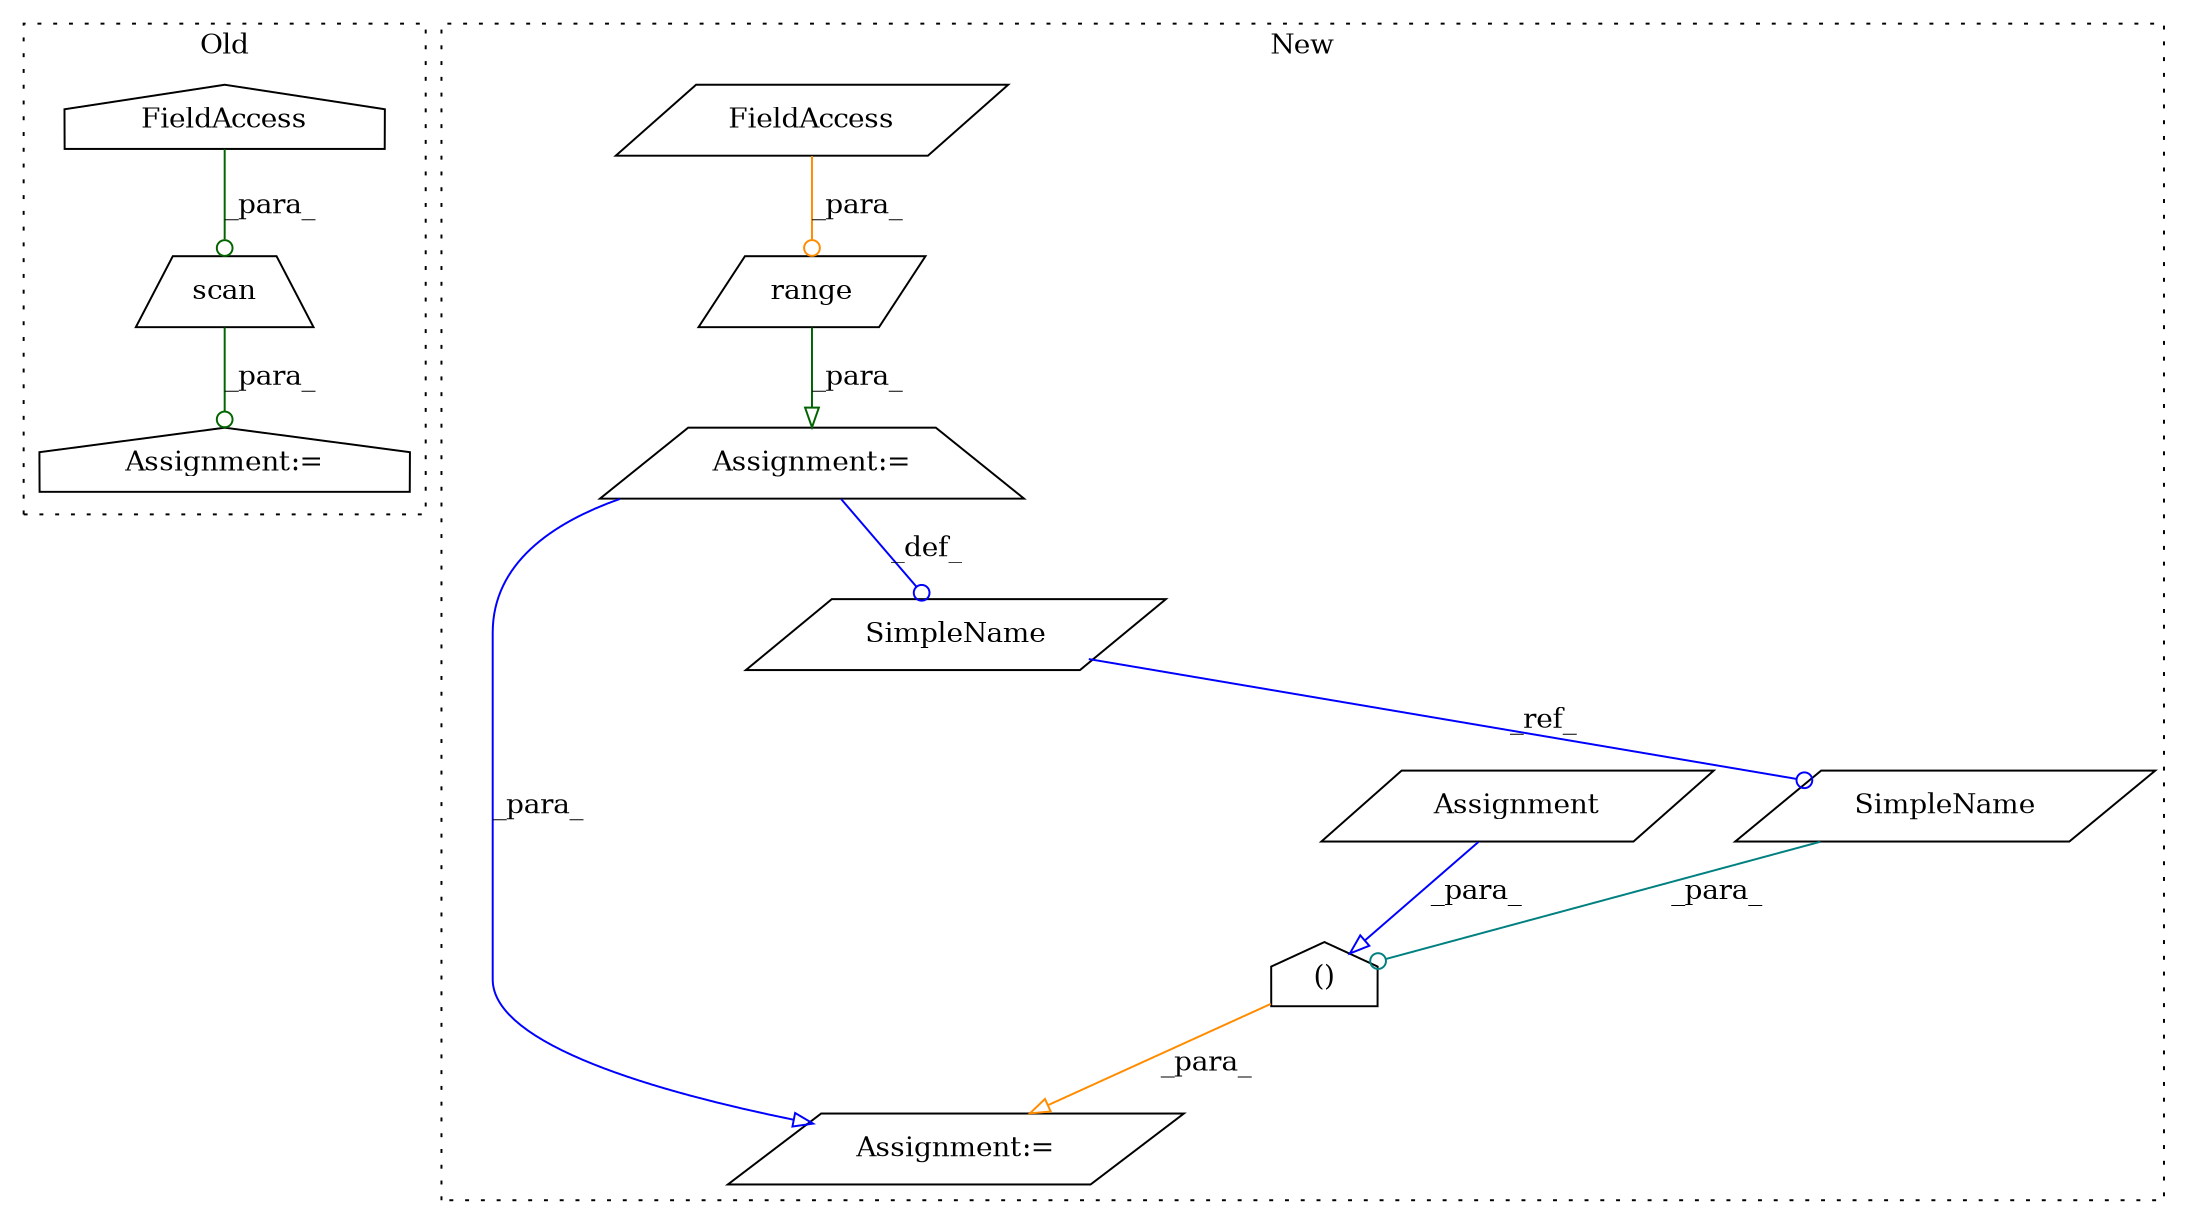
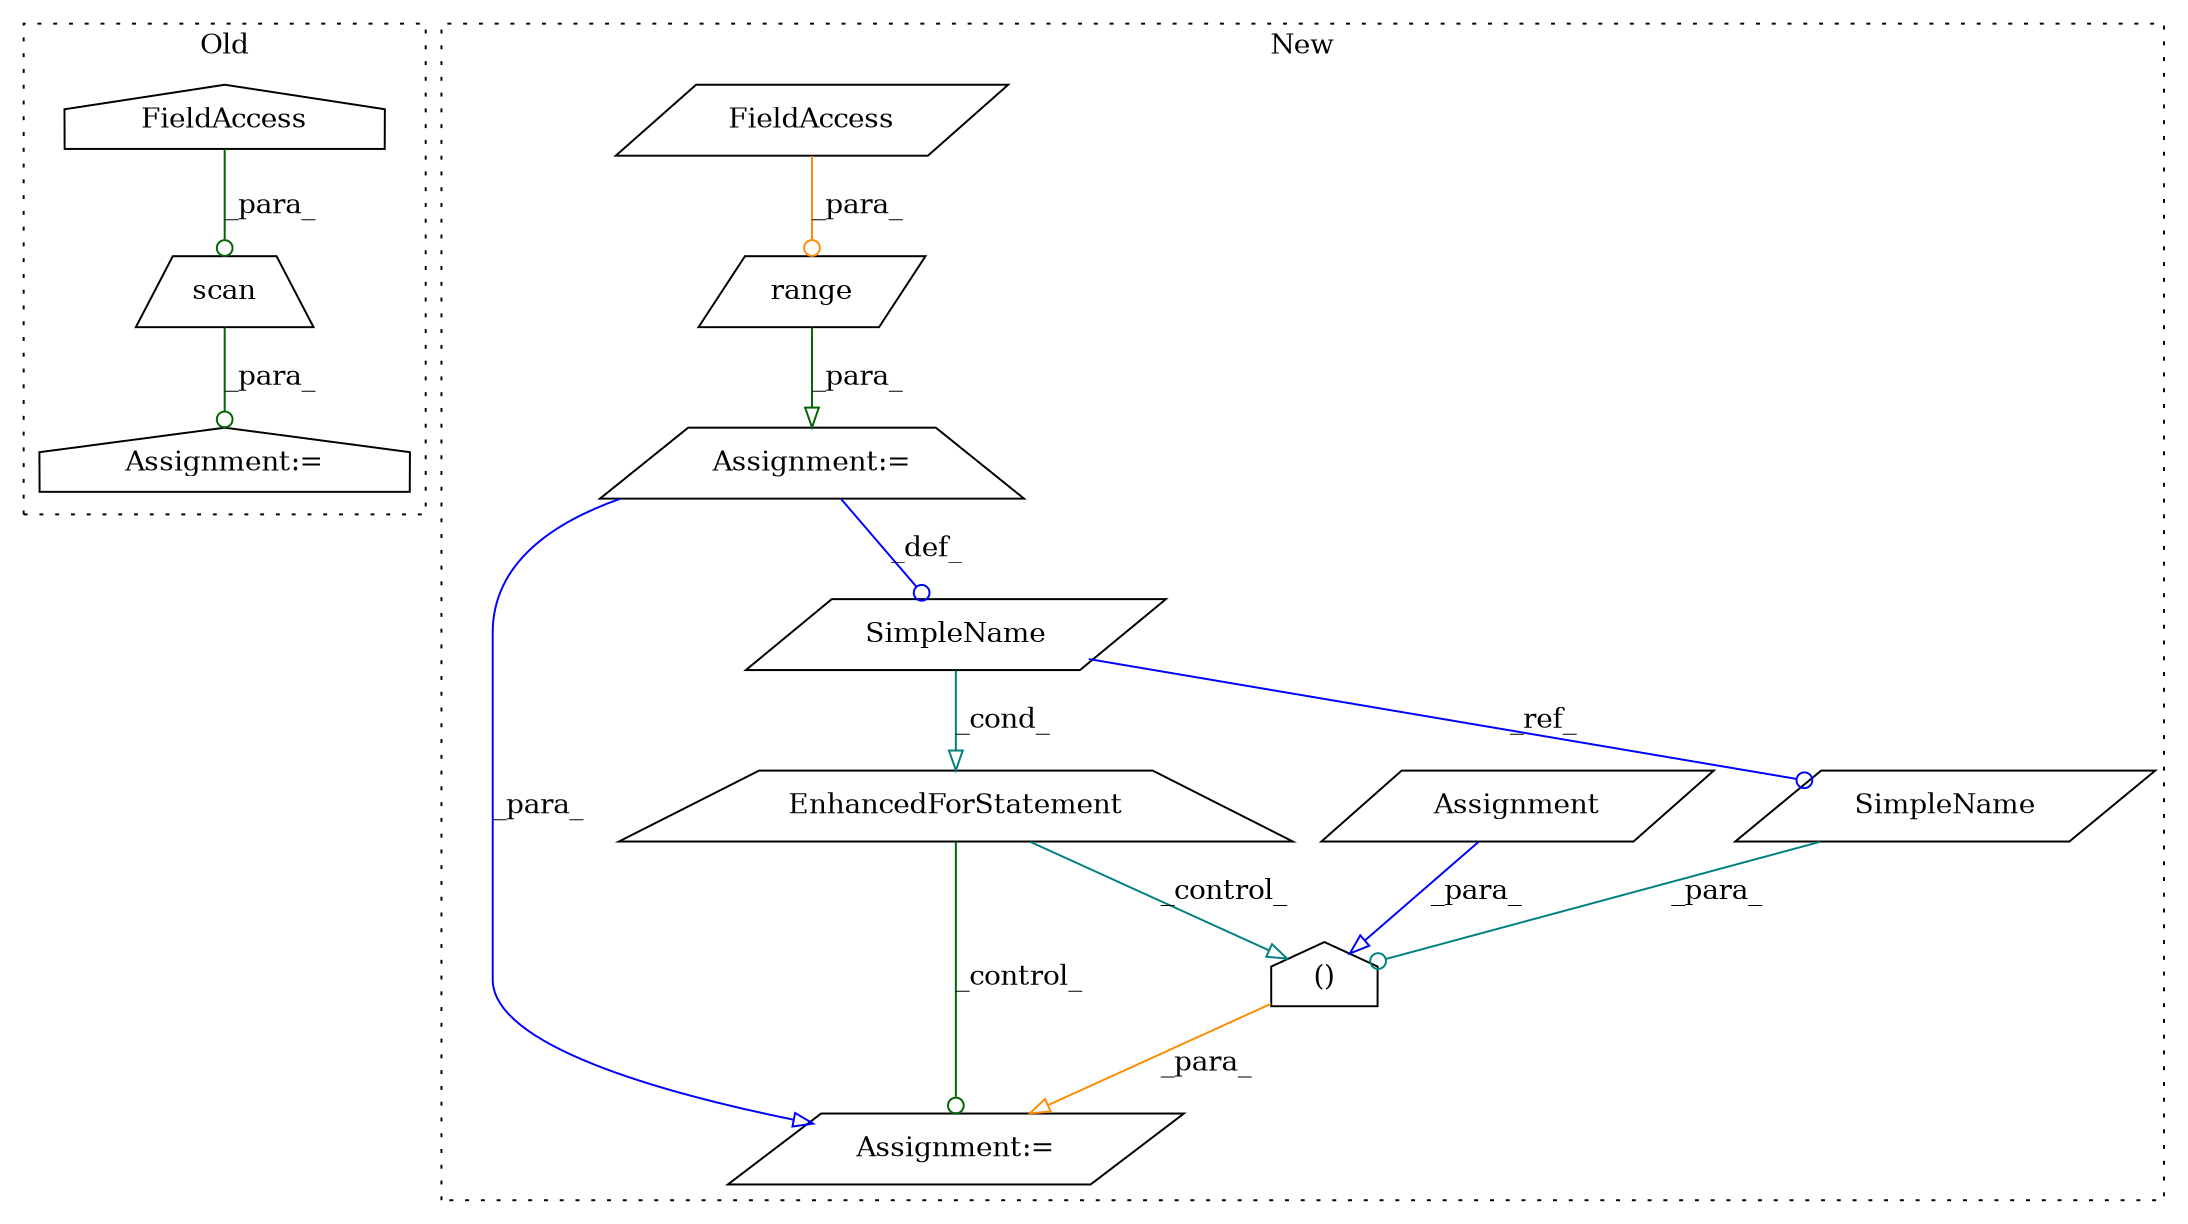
  digraph {
    node [a=7 l=1 s=1793 shape=parallelogram]
    edge [arrowhead=odot color=darkgreen]
    n1 [a=32 l="5,1" label=scan s="1919,1951" shape=trapezium]
    n2 [a=22 label=FieldAccess s=1924 shape=house]
    n3 [l=2 label="Assignment:=" s=1910 shape=house]
    n4 [a=106 l=59 label="()" shape=house]
    n5 [a=45 l=16 label=Assignment]
    n6 [l=2 label="Assignment:=" s=1877]
+   n7 [a=70 l="61,2" label=EnhancedForStatement s="1634,1725" shape=trapezium]
    n8 [a=32 l="6,1" label=range s="1703,1724"]
    n9 [a=22 l=15 label=FieldAccess s=1709]
    n10 [a=42 label=SimpleName s=1699]
    n11 [l="61,2" label="Assignment:=" s="1634,1725" shape=trapezium]
    n12 [a=42 label=SimpleName s=1851]
    subgraph cluster_1 {
      label=Old
      style=dotted
      n1
      n2
      n3
    }
    subgraph cluster_2 {
      label=New
      style=dotted
      n4
      n5
      n6
+     n7
      n8
      n9
      n10
      n11
      n12
    }
    n1 -> n3 [label=_para_]
    n2 -> n1 [label=_para_]
    n4 -> n6 [arrowhead=onormal color=darkorange label=_para_]
    n5 -> n4 [arrowhead=onormal color=blue label=_para_]
+   n7 -> n4 [arrowhead=onormal color=teal label=_control_]
+   n7 -> n6 [label=_control_]
    n8 -> n11 [arrowhead=onormal label=_para_]
    n9 -> n8 [color=darkorange label=_para_]
+   n10 -> n7 [arrowhead=onormal color=teal label=_cond_]
    n10 -> n12 [color=blue label=_ref_]
    n11 -> n6 [arrowhead=onormal color=blue label=_para_]
    n11 -> n10 [color=blue label=_def_]
    n12 -> n4 [color=teal label=_para_]
  }
